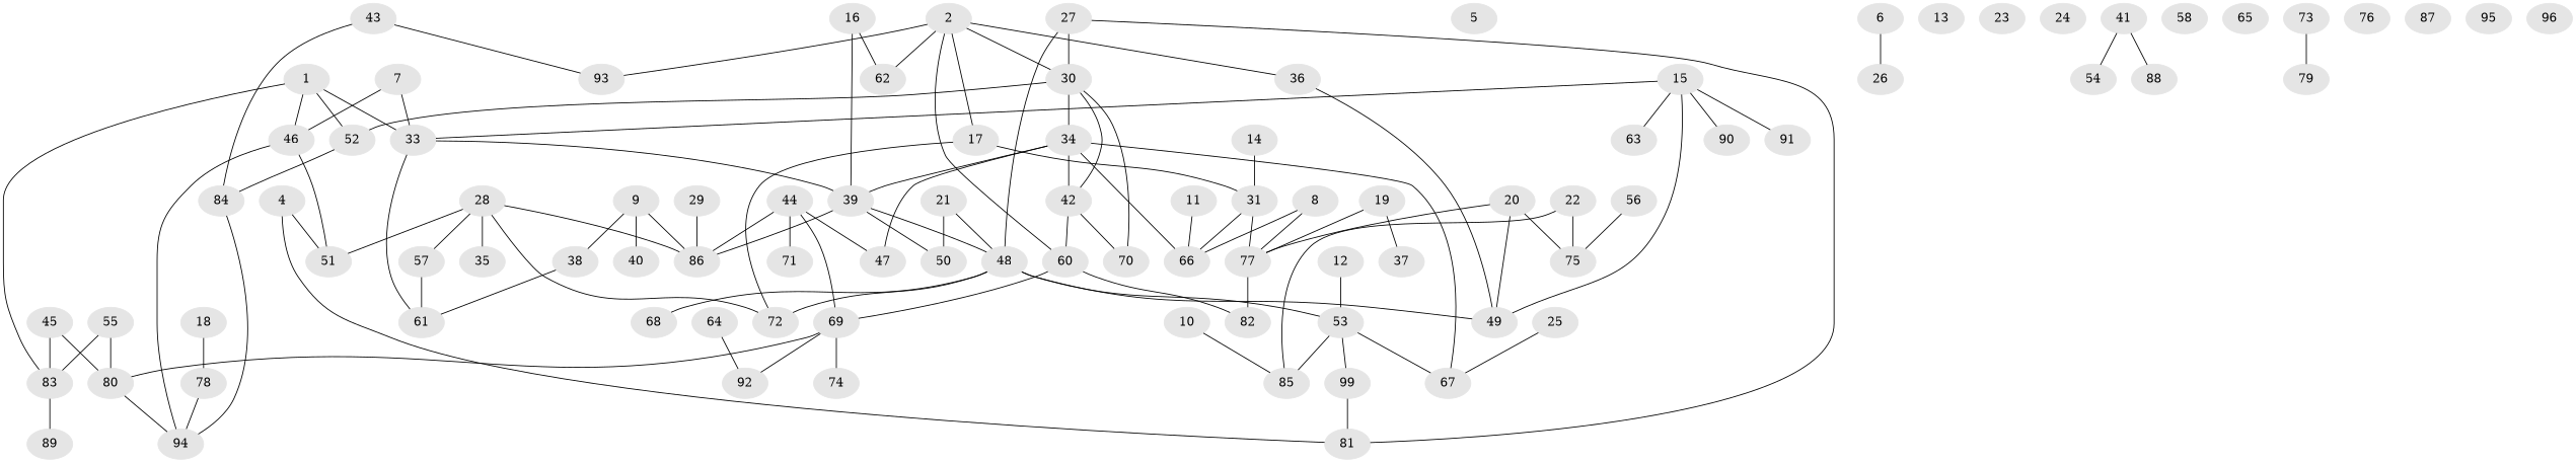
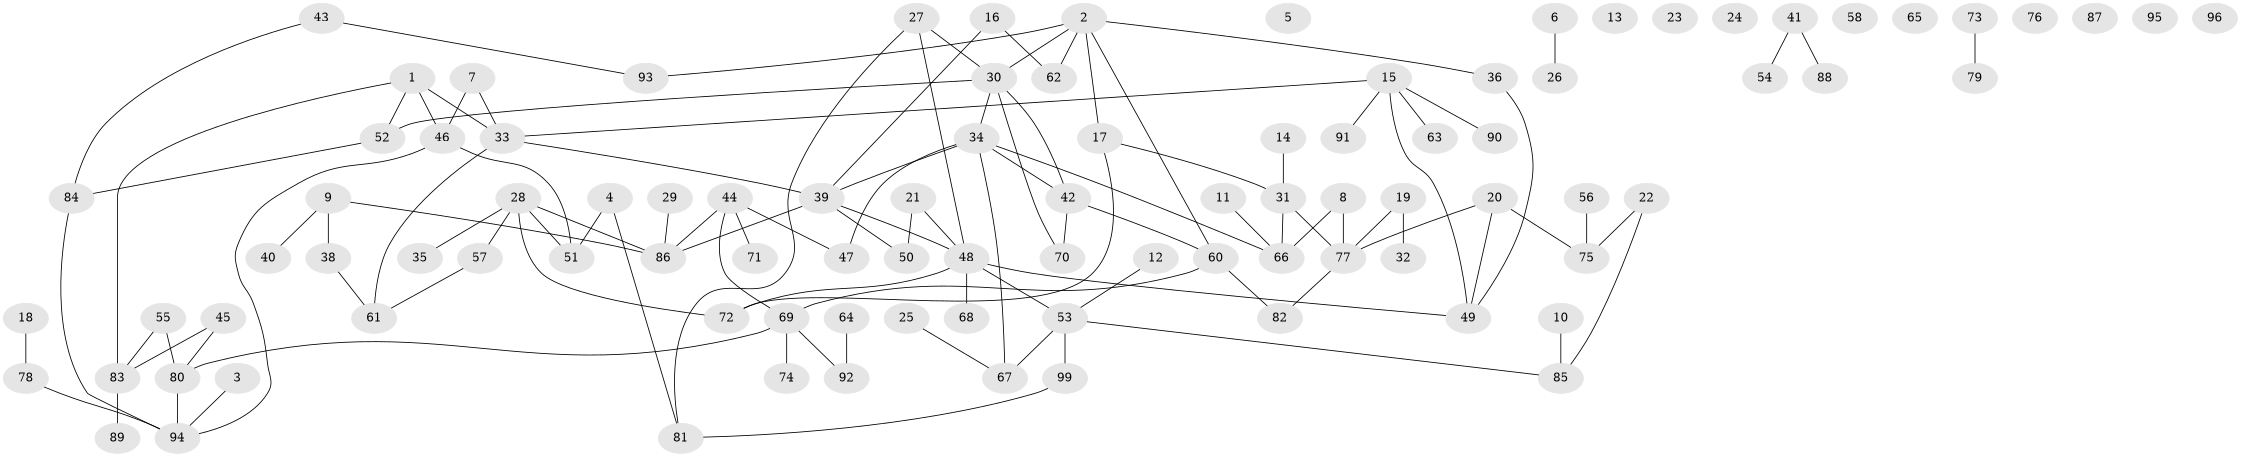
  graph {
    node [color=gray90 style=filled]
    1
    33
    46
    52
    83
    39
    61
    94
    51
    84
    89
    2
    17
    30
    36
    60
    62
    93
    31
    72
    34
    42
    70
    49
    69
    82
+   3
    4
    81
    5
    6
    26
    7
    8
    66
    77
    9
    38
    40
    86
    10
    85
    11
    12
    53
    67
    n47 [label=99]
    13
    14
    15
    63
    90
    91
    16
    48
    50
    18
    78
    19
-   37
+   37 [label=32]
    20
    75
    21
    68
    22
    23
    24
    25
    27
    47
    28
    35
    57
    29
    41
    54
    88
    43
    44
    71
    80
    92
    74
    45
    55
    56
    58
    64
    65
    73
    79
    76
    87
    95
    96
    1 -- 33
    1 -- 46
    1 -- 52
    1 -- 83
    33 -- 39
    33 -- 61
    46 -- 94
    46 -- 51
    52 -- 84
    83 -- 89
    39 -- 86
    39 -- 48
    39 -- 50
    84 -- 94
    2 -- 17
    2 -- 30
    2 -- 36
    2 -- 60
    2 -- 62
    2 -- 93
    17 -- 31
    17 -- 72
    30 -- 52
    30 -- 34
    30 -- 42
    30 -- 70
    36 -- 49
    60 -- 69
    60 -- 82
    31 -- 66
    31 -- 77
    34 -- 39
    34 -- 42
    34 -- 66
    34 -- 67
    34 -- 47
    42 -- 60
    42 -- 70
    69 -- 80
    69 -- 92
    69 -- 74
+   3 -- 94
    4 -- 51
    4 -- 81
    6 -- 26
    7 -- 33
    7 -- 46
    8 -- 66
    8 -- 77
    77 -- 82
    9 -- 38
    9 -- 40
    9 -- 86
    38 -- 61
    10 -- 85
    11 -- 66
    12 -- 53
    53 -- 85
    53 -- 67
    53 -- n47
    n47 -- 81
    14 -- 31
    15 -- 33
    15 -- 49
    15 -- 63
    15 -- 90
    15 -- 91
    16 -- 39
    16 -- 62
    48 -- 72
    48 -- 49
    48 -- 53
    48 -- 68
    18 -- 78
    78 -- 94
    19 -- 77
    19 -- 37
    20 -- 49
    20 -- 77
    20 -- 75
    21 -- 48
    21 -- 50
    22 -- 85
    22 -- 75
    25 -- 67
    27 -- 30
    27 -- 81
    27 -- 48
    28 -- 51
    28 -- 72
    28 -- 86
    28 -- 35
    28 -- 57
    57 -- 61
    29 -- 86
    41 -- 54
    41 -- 88
    43 -- 84
    43 -- 93
    44 -- 69
    44 -- 86
    44 -- 47
    44 -- 71
    80 -- 94
    45 -- 83
    45 -- 80
    55 -- 83
    55 -- 80
    56 -- 75
    64 -- 92
    73 -- 79
  }
